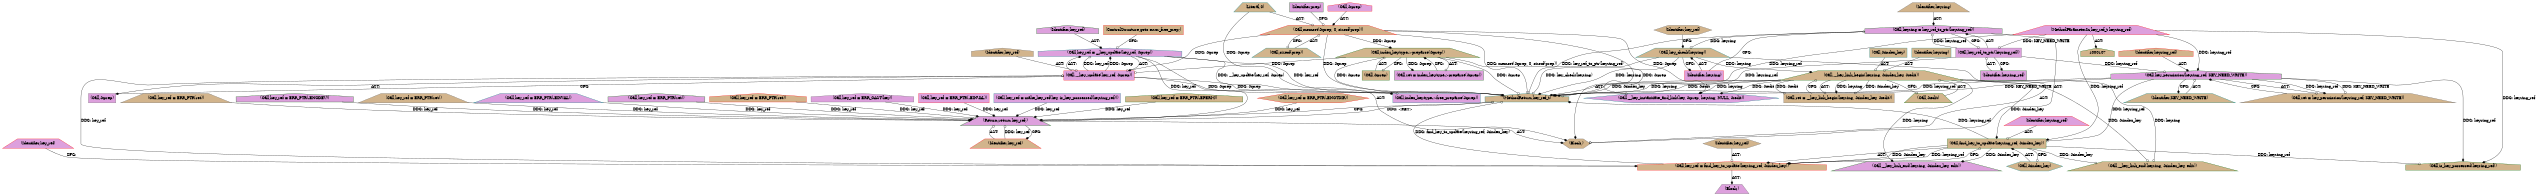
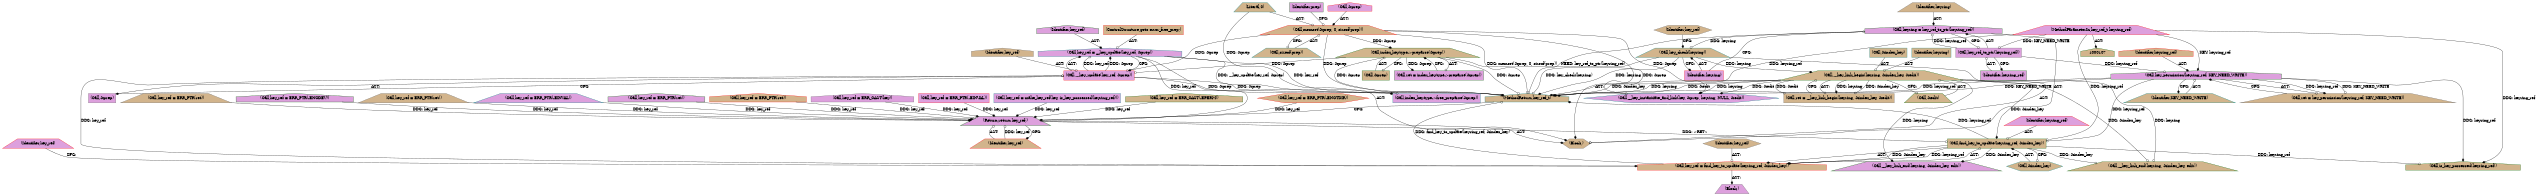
  digraph {
    node [color=darkgreen fillcolor=tan shape=trapezium style=filled]
    edge [arrowhead=odot]
    n1 [color=teal fillcolor=plum label="(Call,key_ref = __key_update(key_ref, &prep))" shape=house]
    n2 [color=red fillcolor=plum label="(Call,__key_update(key_ref, &prep))" shape=box]
    n3 [fillcolor=plum label="(Return,return key_ref;)"]
    n4 [color=teal label="(MethodReturn,key_ref_t)" shape=house]
    n5 [color=gray40 label="(Block,)" shape=hexagon]
    n6 [color=gray40 fillcolor=plum label="(Call,&prep)" shape=box]
    n7 [color=teal fillcolor=plum label="(Call,index_key.type->free_preparse(&prep))" shape=box]
    n8 [color=red label="(Identifier,key_ref)"]
    n9 [color=red label="(Call,key_ref = find_key_to_update(keyring_ref, &index_key))" shape=house]
    n10 [label="(Call,find_key_to_update(keyring_ref, &index_key))" shape=box]
    n11 [color=gray40 fillcolor=plum label="(Block,)"]
    n12 [fillcolor=plum label="(Call,__key_link_end(keyring, &index_key, edit))"]
    n13 [label="(Call,is_key_possessed(keyring_ref))" shape=house]
    n14 [label="(Call,__key_link_end(keyring, &index_key, edit))"]
    n15 [color=teal label="(Call,&index_key)" shape=hexagon]
    n16 [fillcolor=plum label="(Call,key_permission(keyring_ref, KEY_NEED_WRITE))" shape=house]
    n17 [color=gray40 label="(Call,ret = key_permission(keyring_ref, KEY_NEED_WRITE))"]
    n18 [color=teal label="(Identifier,KEY_NEED_WRITE)"]
    n19 [color=gray40 fillcolor=plum label="(Call,key_ref_to_ptr(keyring_ref))" shape=box]
    n20 [fillcolor=plum label="(Call,keyring = key_ref_to_ptr(keyring_ref))" shape=house]
    n21 [fillcolor=plum label="(Identifier,keyring_ref)" shape=box]
    n22 [color=teal label="(Call,key_check(keyring))"]
    n23 [color=red fillcolor=plum label="(MethodParameterIn,key_ref_t keyring_ref)"]
    1000107 [shape=house]
    n25 [label="(Call,__key_link_begin(keyring, &index_key, &edit))"]
    n26 [color=teal fillcolor=plum label="(Call,__key_instantiate_and_link(key, &prep, keyring, NULL, &edit))" shape=hexagon]
    n27 [color=gray40 label="(Call,ret = __key_link_begin(keyring, &index_key, &edit))" shape=box]
    n28 [label="(Call,&edit)"]
    n29 [color=red fillcolor=plum label="(Identifier,keyring)" shape=box]
    n30 [label="(Call,index_key.type->preparse(&prep))"]
    n31 [fillcolor=plum label="(Call,ret = index_key.type->preparse(&prep))" shape=box]
    n32 [label="(Call,&prep)" shape=box]
    n33 [color=red label="(Call,memset(&prep, 0, sizeof(prep)))"]
    n34 [color=teal label="(Call,sizeof(prep))"]
    n35 [fillcolor=plum label="(Identifier,prep)" shape=box]
    n36 [color=red label="(Call,key_ref = ERR_PTR(-ENOTDIR))" shape=hexagon]
    n37 [color=red label="(ControlStructure,goto error_free_prep;)" shape=box]
    n38 [color=red fillcolor=plum label="(Identifier,keyring_ref)"]
    n39 [color=gray40 label="(Call,key_ref = ERR_PTR(ret))"]
    n40 [fillcolor=plum label="(Identifier,key_ref)" shape=house]
    n41 [fillcolor=plum label="(Call,key_ref = ERR_PTR(-ENODEV))" shape=house]
    n42 [color=gray40 label="(Identifier,key_ref)" shape=hexagon]
    n43 [color=teal label="(Identifier,keyring)" shape=box]
    n44 [color=gray40 label="(Identifier,key_ref)" shape=house]
    n45 [color=gray40 label="(Call,key_ref = ERR_PTR(ret))"]
    n46 [color=red label="(Identifier,keyring_ref)" shape=house]
    n47 [color=teal fillcolor=plum label="(Call,key_ref = ERR_PTR(-EINVAL))"]
    n48 [color=red fillcolor=plum label="(Call,&prep)" shape=house]
    n49 [fillcolor=plum label="(Call,key_ref = ERR_PTR(ret))" shape=house]
    n50 [color=gray40 label="(Identifier,keyring)"]
    n51 [color=gray40 label="(Identifier,key_ref)" shape=hexagon]
    n52 [color=red label="(Call,key_ref = ERR_PTR(ret))" shape=house]
    n53 [color=teal label="(Call,&index_key)" shape=box]
    n54 [color=red fillcolor=plum label="(Identifier,key_ref)"]
    n55 [color=gray40 fillcolor=plum label="(Call,key_ref = ERR_CAST(key))" shape=house]
    n56 [color=red fillcolor=plum label="(Call,key_ref = ERR_PTR(-EINVAL))" shape=box]
    n57 [color=teal label="(Literal,0)"]
    n58 [color=teal fillcolor=plum label="(Call,key_ref = make_key_ref(key, is_key_possessed(keyring_ref)))" shape=box]
-   n59 [label="(Call,key_ref = ERR_PTR(-EPERM))" shape=house]
-   n1 -> n2 [arrowhead=diamond label="AST: "]
+   n59 [label="(Call,key_ref = ERR_CAST(-EPERM))" shape=house]
+   n1 -> n2 [arrowhead=diamond label="CFG: "]
    n1 -> n3 [label="DDG: key_ref"]
    n1 -> n4 [arrowhead=diamond label="DDG: __key_update(key_ref, &prep)"]
    n1 -> n4 [label="DDG: key_ref"]
    n1 -> n5 [arrowhead=diamond label="AST: "]
    n2 -> n1 [arrowhead=diamond label="AST: "]
    n2 -> n1 [label="DDG: key_ref"]
    n2 -> n1 [arrowhead=diamond label="DDG: &prep"]
    n2 -> n4 [label="DDG: &prep"]
    n2 -> n6 [arrowhead=diamond label="CFG: "]
    n2 -> n7 [arrowhead=diamond label="DDG: &prep"]
-   n3 -> n4 [label="DDG: <RET>"]
+   n3 -> n10 [label="DDG: <RET>"]
    n3 -> n5 [arrowhead=diamond label="AST: "]
    n3 -> n8 [arrowhead=diamond label="CFG: "]
    n4 -> n3 [arrowhead=diamond label="CFG: "]
    n6 -> n2 [label="AST: "]
    n8 -> n3 [label="AST: "]
    n8 -> n3 [label="DDG: key_ref"]
    n9 -> n2 [label="DDG: key_ref"]
    n9 -> n4 [label="DDG: find_key_to_update(keyring_ref, &index_key)"]
-   n9 -> n10 [label="CFG: "]
+   n9 -> n10 [label="AST: "]
    n9 -> n11 [arrowhead=diamond label="AST: "]
    n10 -> n4 [arrowhead=diamond label="DDG: keyring_ref"]
    n10 -> n9 [arrowhead=diamond label="AST: "]
    n10 -> n9 [arrowhead=diamond label="DDG: keyring_ref"]
    n10 -> n9 [arrowhead=diamond label="DDG: &index_key"]
    n10 -> n12 [arrowhead=diamond label="DDG: &index_key"]
    n10 -> n13 [label="DDG: keyring_ref"]
    n10 -> n14 [label="DDG: &index_key"]
    n10 -> n15 [label="CFG: "]
    n15 -> n10 [arrowhead=diamond label="AST: "]
    n16 -> n4 [arrowhead=diamond label="DDG: keyring_ref"]
    n16 -> n4 [label="DDG: KEY_NEED_WRITE"]
    n16 -> n10 [label="DDG: keyring_ref"]
    n16 -> n13 [arrowhead=diamond label="DDG: keyring_ref"]
    n16 -> n17 [label="AST: "]
    n16 -> n17 [arrowhead=diamond label="DDG: keyring_ref"]
    n16 -> n17 [label="DDG: KEY_NEED_WRITE"]
    n16 -> n18 [arrowhead=diamond label="CFG: "]
    n17 -> n16 [arrowhead=diamond label="CFG: "]
    n18 -> n16 [label="AST: "]
-   n19 -> n4 [label="DDG: keyring_ref"]
    n19 -> n16 [label="DDG: keyring_ref"]
    n19 -> n20 [arrowhead=diamond label="AST: "]
    n19 -> n20 [label="DDG: keyring_ref"]
    n19 -> n21 [arrowhead=diamond label="CFG: "]
-   n20 -> n4 [label="DDG: key_ref_to_ptr(keyring_ref)"]
+   n20 -> n4 [label="NEED: key_ref_to_ptr(keyring_ref)"]
    n20 -> n5 [label="AST: "]
    n20 -> n19 [label="CFG: "]
    n20 -> n22 [label="DDG: keyring"]
    n21 -> n19 [label="AST: "]
    n22 -> n4 [arrowhead=diamond label="DDG: keyring"]
    n22 -> n4 [label="DDG: key_check(keyring)"]
    n22 -> n5 [label="AST: "]
    n22 -> n25 [arrowhead=diamond label="DDG: keyring"]
    n22 -> n29 [arrowhead=diamond label="CFG: "]
    n23 -> n4 [arrowhead=diamond label="DDG: keyring_ref"]
-   n23 -> n10 [arrowhead=diamond label="DDG: keyring_ref"]
+   n23 -> n10 [label="DDG: keyring_ref"]
    n23 -> n13 [arrowhead=diamond label="DDG: keyring_ref"]
-   n23 -> n16 [arrowhead=diamond label="DDG: keyring_ref"]
+   n23 -> n16 [arrowhead=diamond label="KEY: keyring_ref"]
    n23 -> n19 [label="DDG: KEY_NEED_WRITE"]
    n23 -> 1000107 [arrowhead=diamond label="AST: "]
    n25 -> n4 [arrowhead=diamond label="DDG: &index_key"]
    n25 -> n4 [label="DDG: keyring"]
    n25 -> n4 [arrowhead=diamond label="DDG: &edit"]
    n25 -> n10 [arrowhead=diamond label="DDG: &index_key"]
    n25 -> n12 [arrowhead=diamond label="DDG: keyring"]
    n25 -> n14 [label="DDG: keyring"]
    n25 -> n14 [label="DDG: &index_key"]
    n25 -> n26 [arrowhead=diamond label="DDG: keyring"]
    n25 -> n26 [arrowhead=diamond label="DDG: &edit"]
    n25 -> n27 [label="AST: "]
    n25 -> n27 [arrowhead=diamond label="DDG: keyring"]
    n25 -> n27 [label="DDG: &index_key"]
    n25 -> n27 [label="DDG: &edit"]
    n25 -> n28 [label="CFG: "]
    n27 -> n25 [label="CFG: "]
    n28 -> n25 [label="AST: "]
    n29 -> n20 [label="CFG: "]
    n29 -> n22 [arrowhead=diamond label="AST: "]
    n30 -> n2 [label="DDG: &prep"]
    n30 -> n4 [label="DDG: &prep"]
    n30 -> n7 [label="DDG: &prep"]
    n30 -> n26 [label="DDG: &prep"]
    n30 -> n31 [label="AST: "]
    n30 -> n31 [arrowhead=diamond label="DDG: &prep"]
    n30 -> n32 [label="CFG: "]
    n31 -> n30 [arrowhead=diamond label="CFG: "]
    n32 -> n30 [label="AST: "]
    n33 -> n2 [label="DDG: &prep"]
    n33 -> n4 [label="DDG: &prep"]
    n33 -> n4 [label="DDG: memset(&prep, 0, sizeof(prep))"]
    n33 -> n5 [arrowhead=diamond label="AST: "]
    n33 -> n26 [arrowhead=diamond label="DDG: &prep"]
    n33 -> n30 [arrowhead=diamond label="DDG: &prep"]
    n33 -> n34 [label="CFG: "]
    n34 -> n33 [label="AST: "]
    n35 -> n33 [label="CFG: "]
    n36 -> n3 [label="DDG: key_ref"]
-   n37 -> n1 [label="CFG: "]
+   n37 -> n1 [label="AST: "]
    n38 -> n10 [label="AST: "]
    n39 -> n3 [label="DDG: key_ref"]
    n40 -> n1 [arrowhead=diamond label="AST: "]
    n41 -> n3 [arrowhead=diamond label="DDG: key_ref"]
    n42 -> n22 [arrowhead=diamond label="CFG: "]
    n43 -> n25 [label="AST: "]
    n44 -> n2 [label="AST: "]
    n45 -> n3 [arrowhead=diamond label="DDG: key_ref"]
    n46 -> n16 [arrowhead=diamond label="AST: "]
    n47 -> n3 [arrowhead=diamond label="DDG: key_ref"]
    n48 -> n33 [arrowhead=diamond label="AST: "]
    n49 -> n3 [arrowhead=diamond label="DDG: key_ref"]
    n50 -> n20 [arrowhead=diamond label="AST: "]
    n51 -> n9 [label="AST: "]
    n52 -> n3 [label="DDG: key_ref"]
    n53 -> n25 [label="AST: "]
    n54 -> n9 [arrowhead=diamond label="CFG: "]
    n55 -> n3 [arrowhead=diamond label="DDG: key_ref"]
    n56 -> n3 [arrowhead=diamond label="DDG: key_ref"]
    n57 -> n7 [label="DDG: &prep"]
    n57 -> n33 [label="AST: "]
    n58 -> n3 [arrowhead=diamond label="DDG: key_ref"]
    n59 -> n3 [arrowhead=diamond label="DDG: key_ref"]
  }
